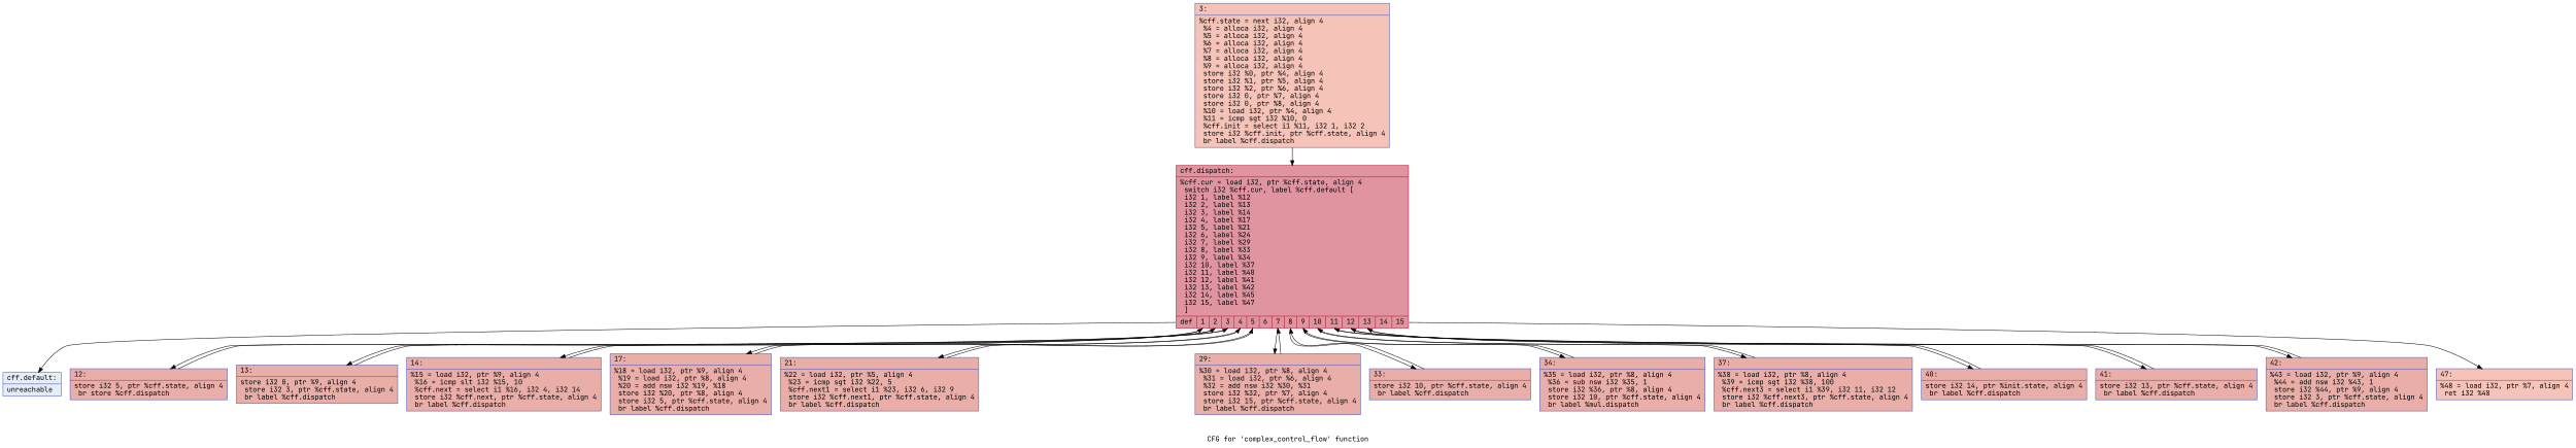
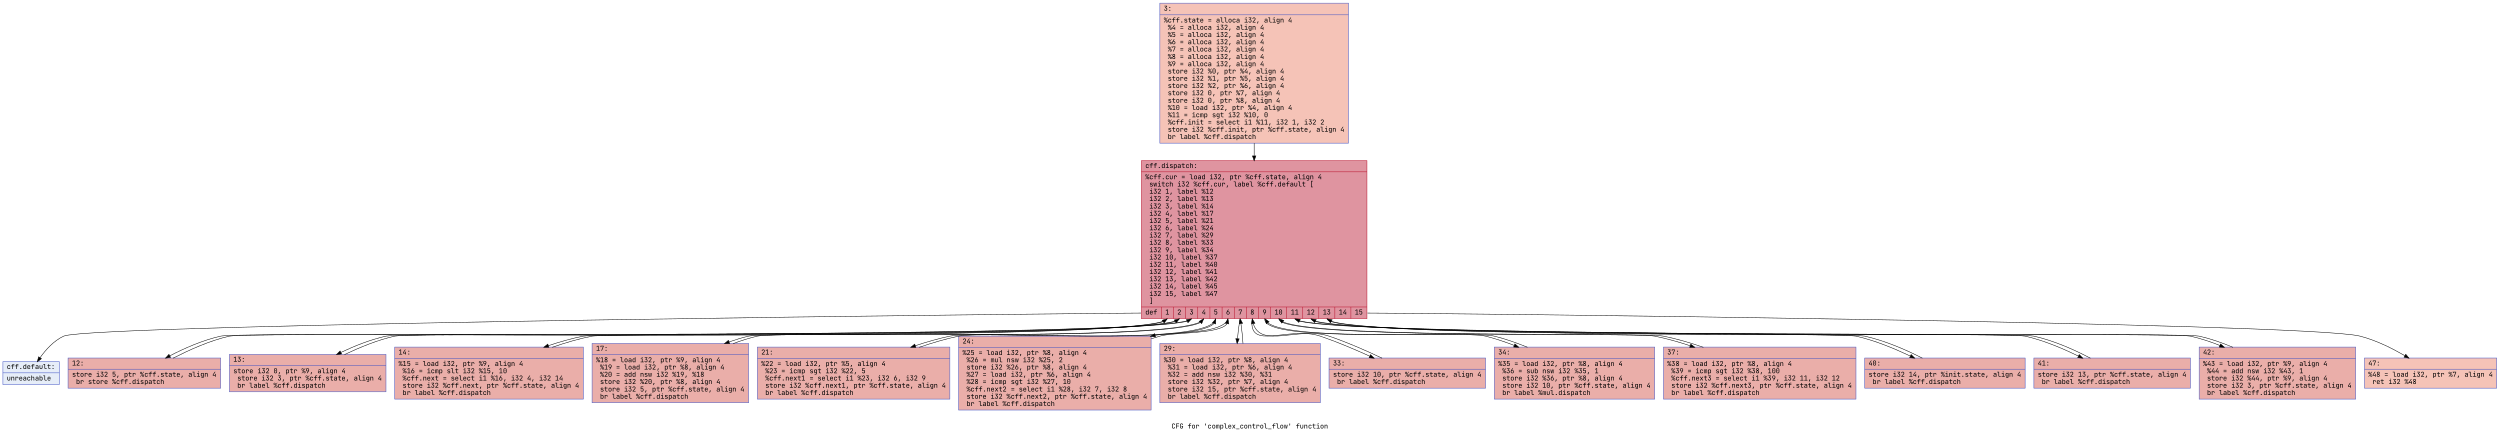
  digraph {
    fontname="JetBrains Mono"
    label="CFG for 'complex_control_flow' function"
    node [color="#3d50c3ff" fillcolor="#d0473d70" fontname="JetBrains Mono" shape=record style=filled]
    edge [fontname="JetBrains Mono"]
-   n1 [fillcolor="#e8765c70" label="{3:\l|  %cff.state = next i32, align 4\l  %4 = alloca i32, align 4\l  %5 = alloca i32, align 4\l  %6 = alloca i32, align 4\l  %7 = alloca i32, align 4\l  %8 = alloca i32, align 4\l  %9 = alloca i32, align 4\l  store i32 %0, ptr %4, align 4\l  store i32 %1, ptr %5, align 4\l  store i32 %2, ptr %6, align 4\l  store i32 0, ptr %7, align 4\l  store i32 0, ptr %8, align 4\l  %10 = load i32, ptr %4, align 4\l  %11 = icmp sgt i32 %10, 0\l  %cff.init = select i1 %11, i32 1, i32 2\l  store i32 %cff.init, ptr %cff.state, align 4\l  br label %cff.dispatch\l}"]
+   n1 [fillcolor="#e8765c70" label="{3:\l|  %cff.state = alloca i32, align 4\l  %4 = alloca i32, align 4\l  %5 = alloca i32, align 4\l  %6 = alloca i32, align 4\l  %7 = alloca i32, align 4\l  %8 = alloca i32, align 4\l  %9 = alloca i32, align 4\l  store i32 %0, ptr %4, align 4\l  store i32 %1, ptr %5, align 4\l  store i32 %2, ptr %6, align 4\l  store i32 0, ptr %7, align 4\l  store i32 0, ptr %8, align 4\l  %10 = load i32, ptr %4, align 4\l  %11 = icmp sgt i32 %10, 0\l  %cff.init = select i1 %11, i32 1, i32 2\l  store i32 %cff.init, ptr %cff.state, align 4\l  br label %cff.dispatch\l}"]
    n2 [color="#b70d28ff" fillcolor="#b70d2870" label="{cff.dispatch:\l|  %cff.cur = load i32, ptr %cff.state, align 4\l  switch i32 %cff.cur, label %cff.default [\l    i32 1, label %12\l    i32 2, label %13\l    i32 3, label %14\l    i32 4, label %17\l    i32 5, label %21\l    i32 6, label %24\l    i32 7, label %29\l    i32 8, label %33\l    i32 9, label %34\l    i32 10, label %37\l    i32 11, label %40\l    i32 12, label %41\l    i32 13, label %42\l    i32 14, label %45\l    i32 15, label %47\l  ]\l|{<s0>def|<s1>1|<s2>2|<s3>3|<s4>4|<s5>5|<s6>6|<s7>7|<s8>8|<s9>9|<s10>10|<s11>11|<s12>12|<s13>13|<s14>14|<s15>15}}"]
    n3 [label="{12:\l|  store i32 5, ptr %cff.state, align 4\l  br store %cff.dispatch\l}"]
    n4 [label="{13:\l|  store i32 0, ptr %9, align 4\l  store i32 3, ptr %cff.state, align 4\l  br label %cff.dispatch\l}"]
    n5 [label="{14:\l|  %15 = load i32, ptr %9, align 4\l  %16 = icmp slt i32 %15, 10\l  %cff.next = select i1 %16, i32 4, i32 14\l  store i32 %cff.next, ptr %cff.state, align 4\l  br label %cff.dispatch\l}"]
    n6 [label="{17:\l|  %18 = load i32, ptr %9, align 4\l  %19 = load i32, ptr %8, align 4\l  %20 = add nsw i32 %19, %18\l  store i32 %20, ptr %8, align 4\l  store i32 5, ptr %cff.state, align 4\l  br label %cff.dispatch\l}"]
    n7 [label="{21:\l|  %22 = load i32, ptr %5, align 4\l  %23 = icmp sgt i32 %22, 5\l  %cff.next1 = select i1 %23, i32 6, i32 9\l  store i32 %cff.next1, ptr %cff.state, align 4\l  br label %cff.dispatch\l}"]
+   n8 [label="{24:\l|  %25 = load i32, ptr %8, align 4\l  %26 = mul nsw i32 %25, 2\l  store i32 %26, ptr %8, align 4\l  %27 = load i32, ptr %6, align 4\l  %28 = icmp sgt i32 %27, 10\l  %cff.next2 = select i1 %28, i32 7, i32 8\l  store i32 %cff.next2, ptr %cff.state, align 4\l  br label %cff.dispatch\l}"]
    n9 [label="{29:\l|  %30 = load i32, ptr %8, align 4\l  %31 = load i32, ptr %6, align 4\l  %32 = add nsw i32 %30, %31\l  store i32 %32, ptr %7, align 4\l  store i32 15, ptr %cff.state, align 4\l  br label %cff.dispatch\l}"]
    n10 [label="{33:\l|  store i32 10, ptr %cff.state, align 4\l  br label %cff.dispatch\l}"]
    n11 [label="{34:\l|  %35 = load i32, ptr %8, align 4\l  %36 = sub nsw i32 %35, 1\l  store i32 %36, ptr %8, align 4\l  store i32 10, ptr %cff.state, align 4\l  br label %mul.dispatch\l}"]
    n12 [label="{37:\l|  %38 = load i32, ptr %8, align 4\l  %39 = icmp sgt i32 %38, 100\l  %cff.next3 = select i1 %39, i32 11, i32 12\l  store i32 %cff.next3, ptr %cff.state, align 4\l  br label %cff.dispatch\l}"]
    n13 [label="{40:\l|  store i32 14, ptr %init.state, align 4\l  br label %cff.dispatch\l}"]
    n14 [label="{41:\l|  store i32 13, ptr %cff.state, align 4\l  br label %cff.dispatch\l}"]
    n15 [label="{42:\l|  %43 = load i32, ptr %9, align 4\l  %44 = add nsw i32 %43, 1\l  store i32 %44, ptr %9, align 4\l  store i32 3, ptr %cff.state, align 4\l  br label %cff.dispatch\l}"]
    n16 [fillcolor="#e8765c70" label="{47:\l|  %48 = load i32, ptr %7, align 4\l  ret i32 %48\l}"]
    n17 [fillcolor="#c7d7f070" label="{cff.default:\l|  unreachable\l}"]
    n1 -> n2
    n2 -> n3 [tailport=s1]
    n2 -> n4 [tailport=s2]
    n2 -> n5 [tailport=s3]
    n2 -> n6 [tailport=s4]
    n2 -> n7 [tailport=s5]
+   n2 -> n8 [tailport=s6]
    n2 -> n9 [tailport=s7]
    n2 -> n10 [tailport=s8]
    n2 -> n11 [tailport=s9]
    n2 -> n12 [tailport=s10]
    n2 -> n13 [tailport=s11]
    n2 -> n14 [tailport=s12]
    n2 -> n15 [tailport=s13]
    n2 -> n16 [tailport=s15]
    n2 -> n17 [tailport=s0]
    n3 -> n2
    n4 -> n2
    n5 -> n2
    n6 -> n2
    n7 -> n2
+   n8 -> n2
    n9 -> n2
    n10 -> n2
    n11 -> n2
    n12 -> n2
    n13 -> n2
    n14 -> n2
    n15 -> n2
  }
